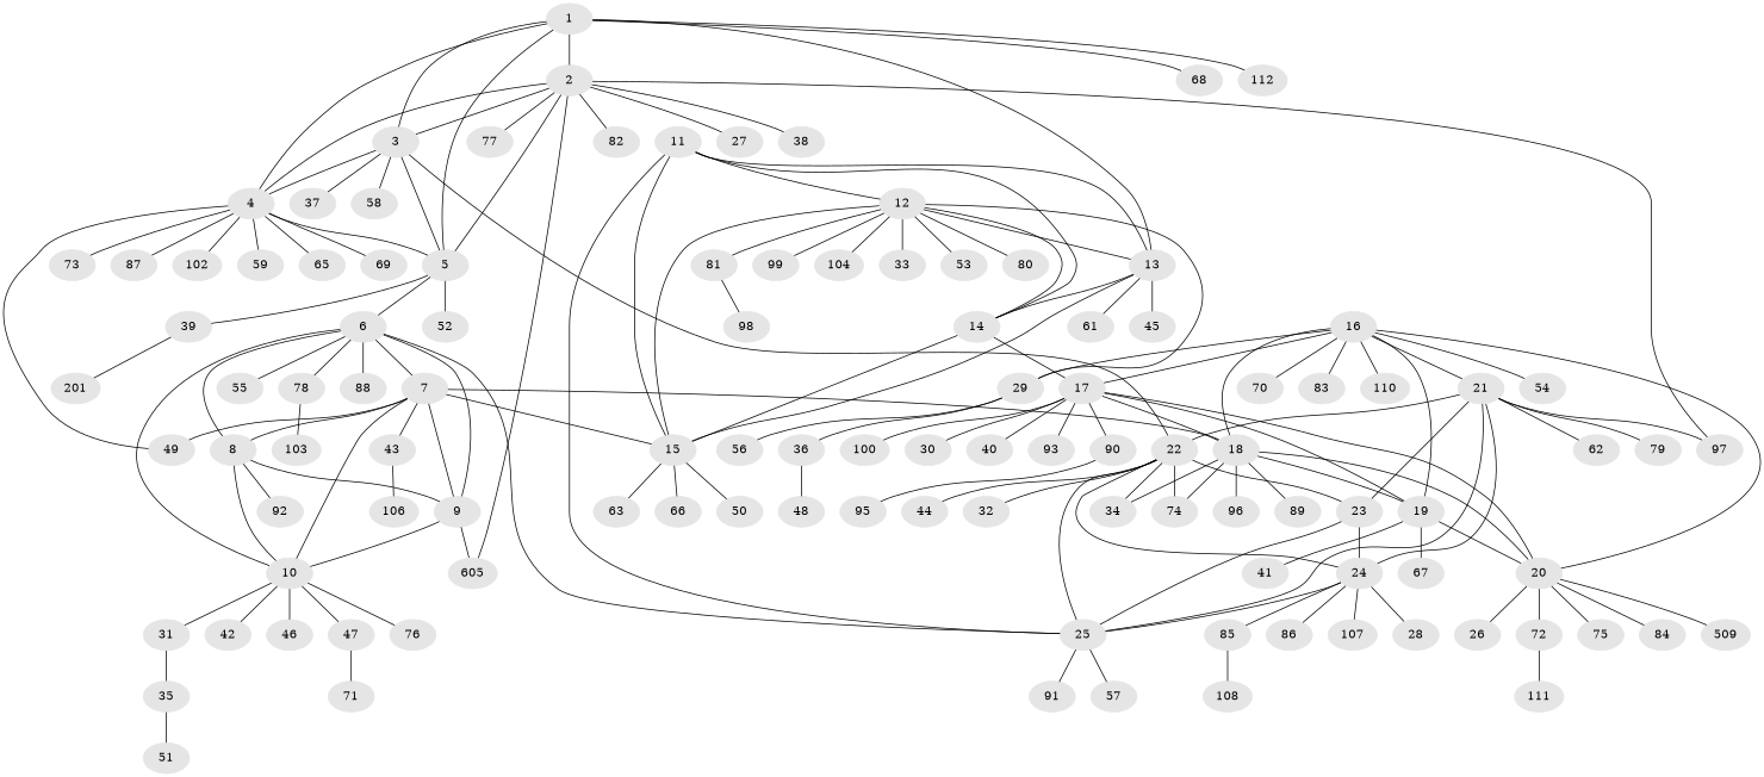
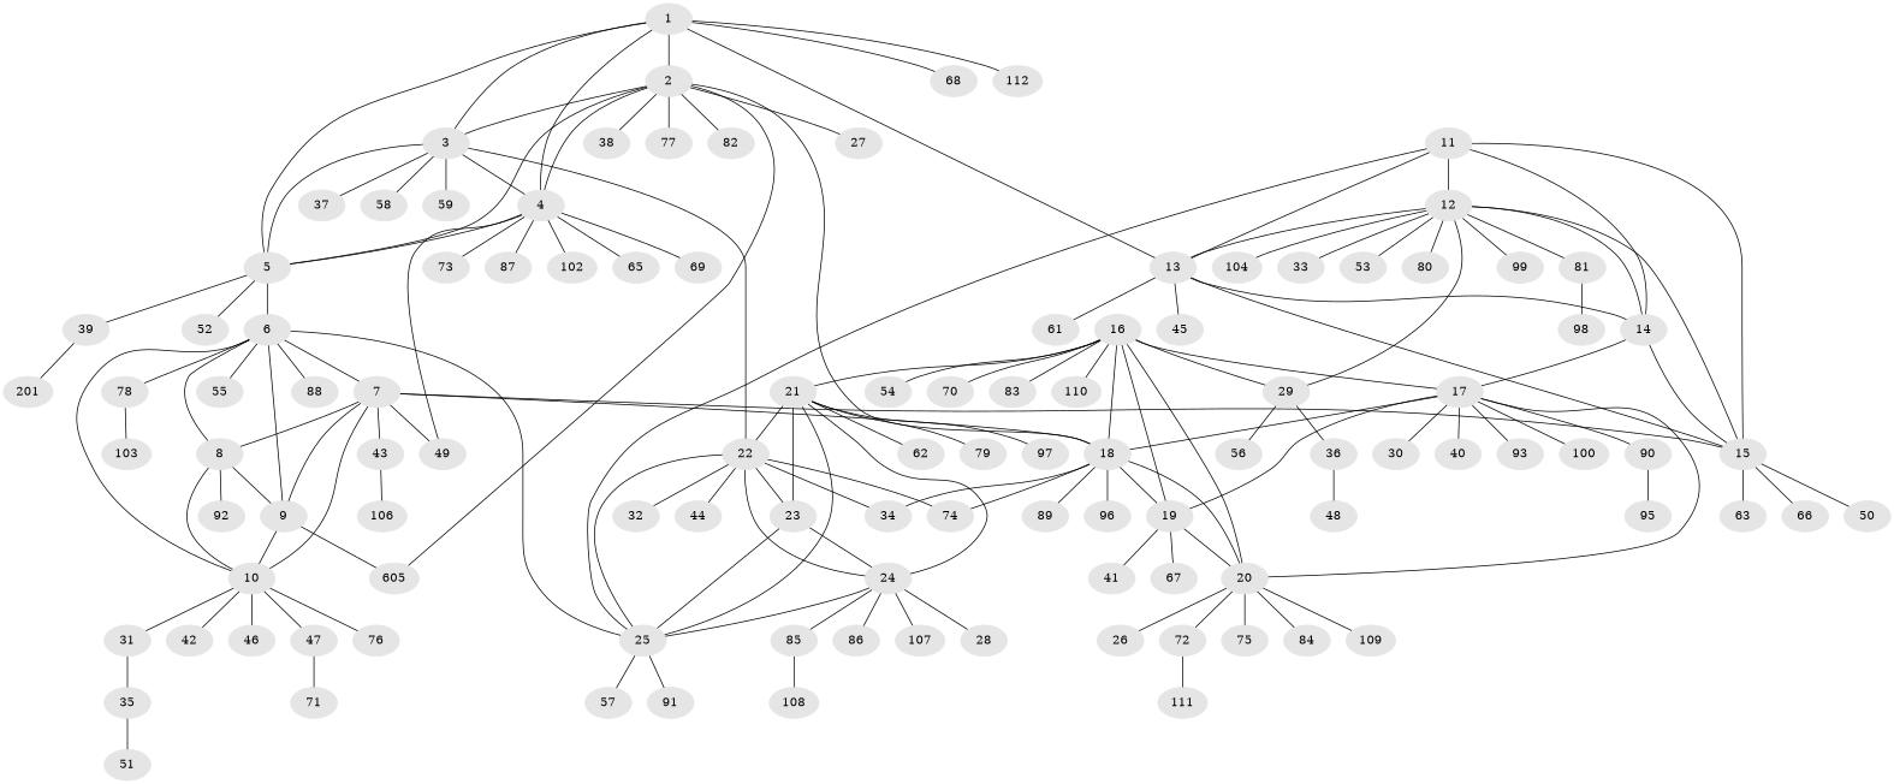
  graph {
    node [color=gray90 style=filled]
    1
    2
    3
    4
    5
    13
    68
    112
    18
    27
    38
    77
    82
    n14 [label=605]
    22
    37
    58
    59
    49
    65
    69
    73
    87
    102
    6
    39
    52
    15
    14
    45
    61
    19
    20
    34
    74
    89
    96
    25
    23
    24
    32
    44
    7
    8
    9
    10
    55
    78
    88
    n50 [label=201]
    43
    92
    31
    42
    46
    47
    76
    57
    91
    103
    50
    63
    66
    106
    35
    71
    11
    12
    29
    33
    53
    80
    81
    99
    104
    17
    36
    56
    98
    30
    40
    90
    93
    100
    16
    21
    54
    70
    83
    110
    41
    67
    26
    72
    75
    84
-   109 [label=509]
+   109
    62
    79
    97
    95
    111
    28
    85
    86
    107
    108
    48
    51
    1 -- 2
    1 -- 3
    1 -- 4
    1 -- 5
    1 -- 13
    1 -- 68
    1 -- 112
    2 -- 3
    2 -- 4
    2 -- 5
-   2 -- 97
+   2 -- 18
    2 -- 27
    2 -- 38
    2 -- 77
    2 -- 82
    2 -- n14
    3 -- 4
    3 -- 5
    3 -- 22
    3 -- 37
    3 -- 58
-   4 -- 59
+   3 -- 59
    4 -- 5
    4 -- 49
    4 -- 65
    4 -- 69
    4 -- 73
    4 -- 87
    4 -- 102
    5 -- 6
    5 -- 39
    5 -- 52
    13 -- 15
    13 -- 14
    13 -- 45
    13 -- 61
    18 -- 19
    18 -- 20
    18 -- 34
    18 -- 74
    18 -- 89
    18 -- 96
    22 -- 34
    22 -- 74
    22 -- 25
    22 -- 23
    22 -- 24
    22 -- 32
    22 -- 44
    6 -- 25
    6 -- 7
    6 -- 8
    6 -- 9
    6 -- 10
    6 -- 55
    6 -- 78
    6 -- 88
    39 -- n50
    15 -- 50
    15 -- 63
    15 -- 66
    14 -- 15
    14 -- 17
    19 -- 20
    19 -- 41
    19 -- 67
    20 -- 26
    20 -- 72
    20 -- 75
    20 -- 84
    20 -- 109
    25 -- 57
    25 -- 91
    23 -- 25
    23 -- 24
    24 -- 25
    24 -- 28
    24 -- 85
    24 -- 86
    24 -- 107
    7 -- 18
    7 -- 49
    7 -- 15
    7 -- 8
    7 -- 9
    7 -- 10
    7 -- 43
    8 -- 9
    8 -- 10
    8 -- 92
    9 -- n14
    9 -- 10
    10 -- 31
    10 -- 42
    10 -- 46
    10 -- 47
    10 -- 76
    78 -- 103
    43 -- 106
    31 -- 35
    47 -- 71
    35 -- 51
    11 -- 13
    11 -- 15
    11 -- 14
    11 -- 25
    11 -- 12
    12 -- 13
    12 -- 15
    12 -- 14
    12 -- 29
    12 -- 33
    12 -- 53
    12 -- 80
    12 -- 81
    12 -- 99
    12 -- 104
    29 -- 36
    29 -- 56
    81 -- 98
    17 -- 18
    17 -- 19
    17 -- 20
    17 -- 30
    17 -- 40
    17 -- 90
    17 -- 93
    17 -- 100
    36 -- 48
    90 -- 95
    16 -- 18
    16 -- 19
    16 -- 20
    16 -- 29
    16 -- 17
    16 -- 21
    16 -- 54
    16 -- 70
    16 -- 83
    16 -- 110
    21 -- 22
    21 -- 25
    21 -- 23
    21 -- 24
    21 -- 62
    21 -- 79
    21 -- 97
    72 -- 111
    85 -- 108
  }
